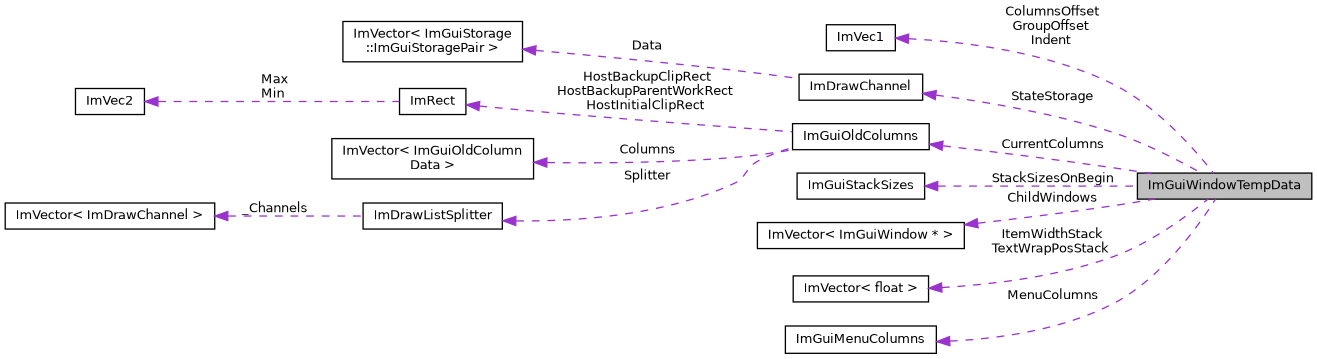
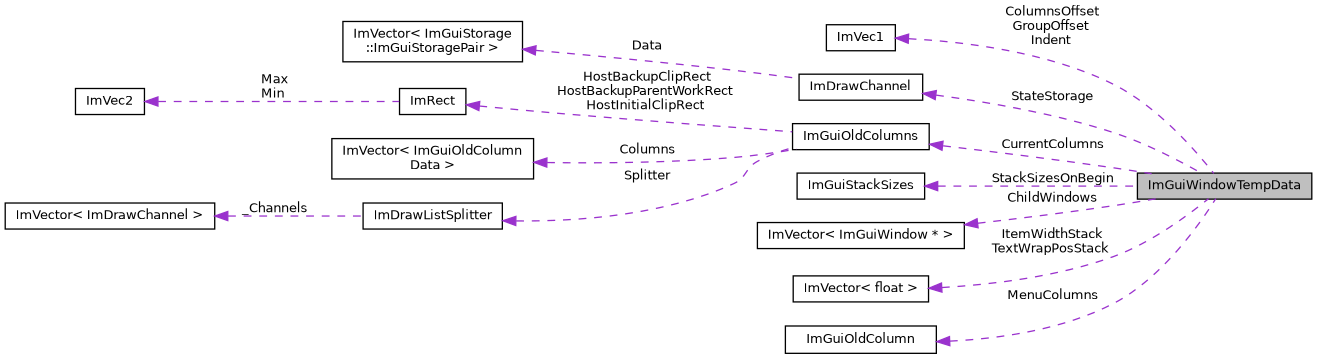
  digraph {
    rankdir=LR
    node [color=black fillcolor=white fontname=Helvetica fontsize=10 shape=record style=filled]
    edge [color=darkorchid3 dir=back fontname=Helvetica fontsize=10 labelfontname=Helvetica labelfontsize=10 style=dashed]
    n1 [fillcolor=grey75 fontcolor=black height=0.2 label=ImGuiWindowTempData width=0.4]
    n2 [height=0.2 label=ImVec1 width=0.4]
    n3 [height=0.2 label=ImDrawChannel width=0.4]
    n4 [height=0.2 label="ImVector\< ImGuiStorage\l::ImGuiStoragePair \>" width=0.4]
    n5 [height=0.2 label=ImVec2 width=0.4]
    n6 [height=0.2 label=ImRect width=0.4]
    n7 [height=0.2 label=ImGuiOldColumns width=0.4]
    n8 [height=0.2 label="ImVector\< ImGuiOldColumn\lData \>" width=0.4]
    n9 [height=0.2 label=ImDrawListSplitter width=0.4]
    n10 [height=0.2 label="ImVector\< ImDrawChannel \>" width=0.4]
    n11 [height=0.2 label=ImGuiStackSizes width=0.4]
    n12 [height=0.2 label="ImVector\< ImGuiWindow * \>" width=0.4]
    n13 [height=0.2 label="ImVector\< float \>" width=0.4]
-   n14 [height=0.2 label=ImGuiMenuColumns width=0.4]
+   n14 [height=0.2 label=ImGuiOldColumn width=0.4]
    n2 -> n1 [label=" ColumnsOffset\nGroupOffset\nIndent"]
    n3 -> n1 [label=" StateStorage"]
    n4 -> n3 [label=" Data"]
    n5 -> n6 [label=" Max\nMin"]
    n6 -> n7 [label=" HostBackupClipRect\nHostBackupParentWorkRect\nHostInitialClipRect"]
    n7 -> n1 [label=" CurrentColumns"]
    n8 -> n7 [label=" Columns"]
    n9 -> n7 [label=" Splitter"]
    n10 -> n9 [label=" _Channels"]
    n11 -> n1 [label=" StackSizesOnBegin"]
    n12 -> n1 [label=" ChildWindows"]
    n13 -> n1 [label=" ItemWidthStack\nTextWrapPosStack"]
    n14 -> n1 [label=" MenuColumns"]
  }
